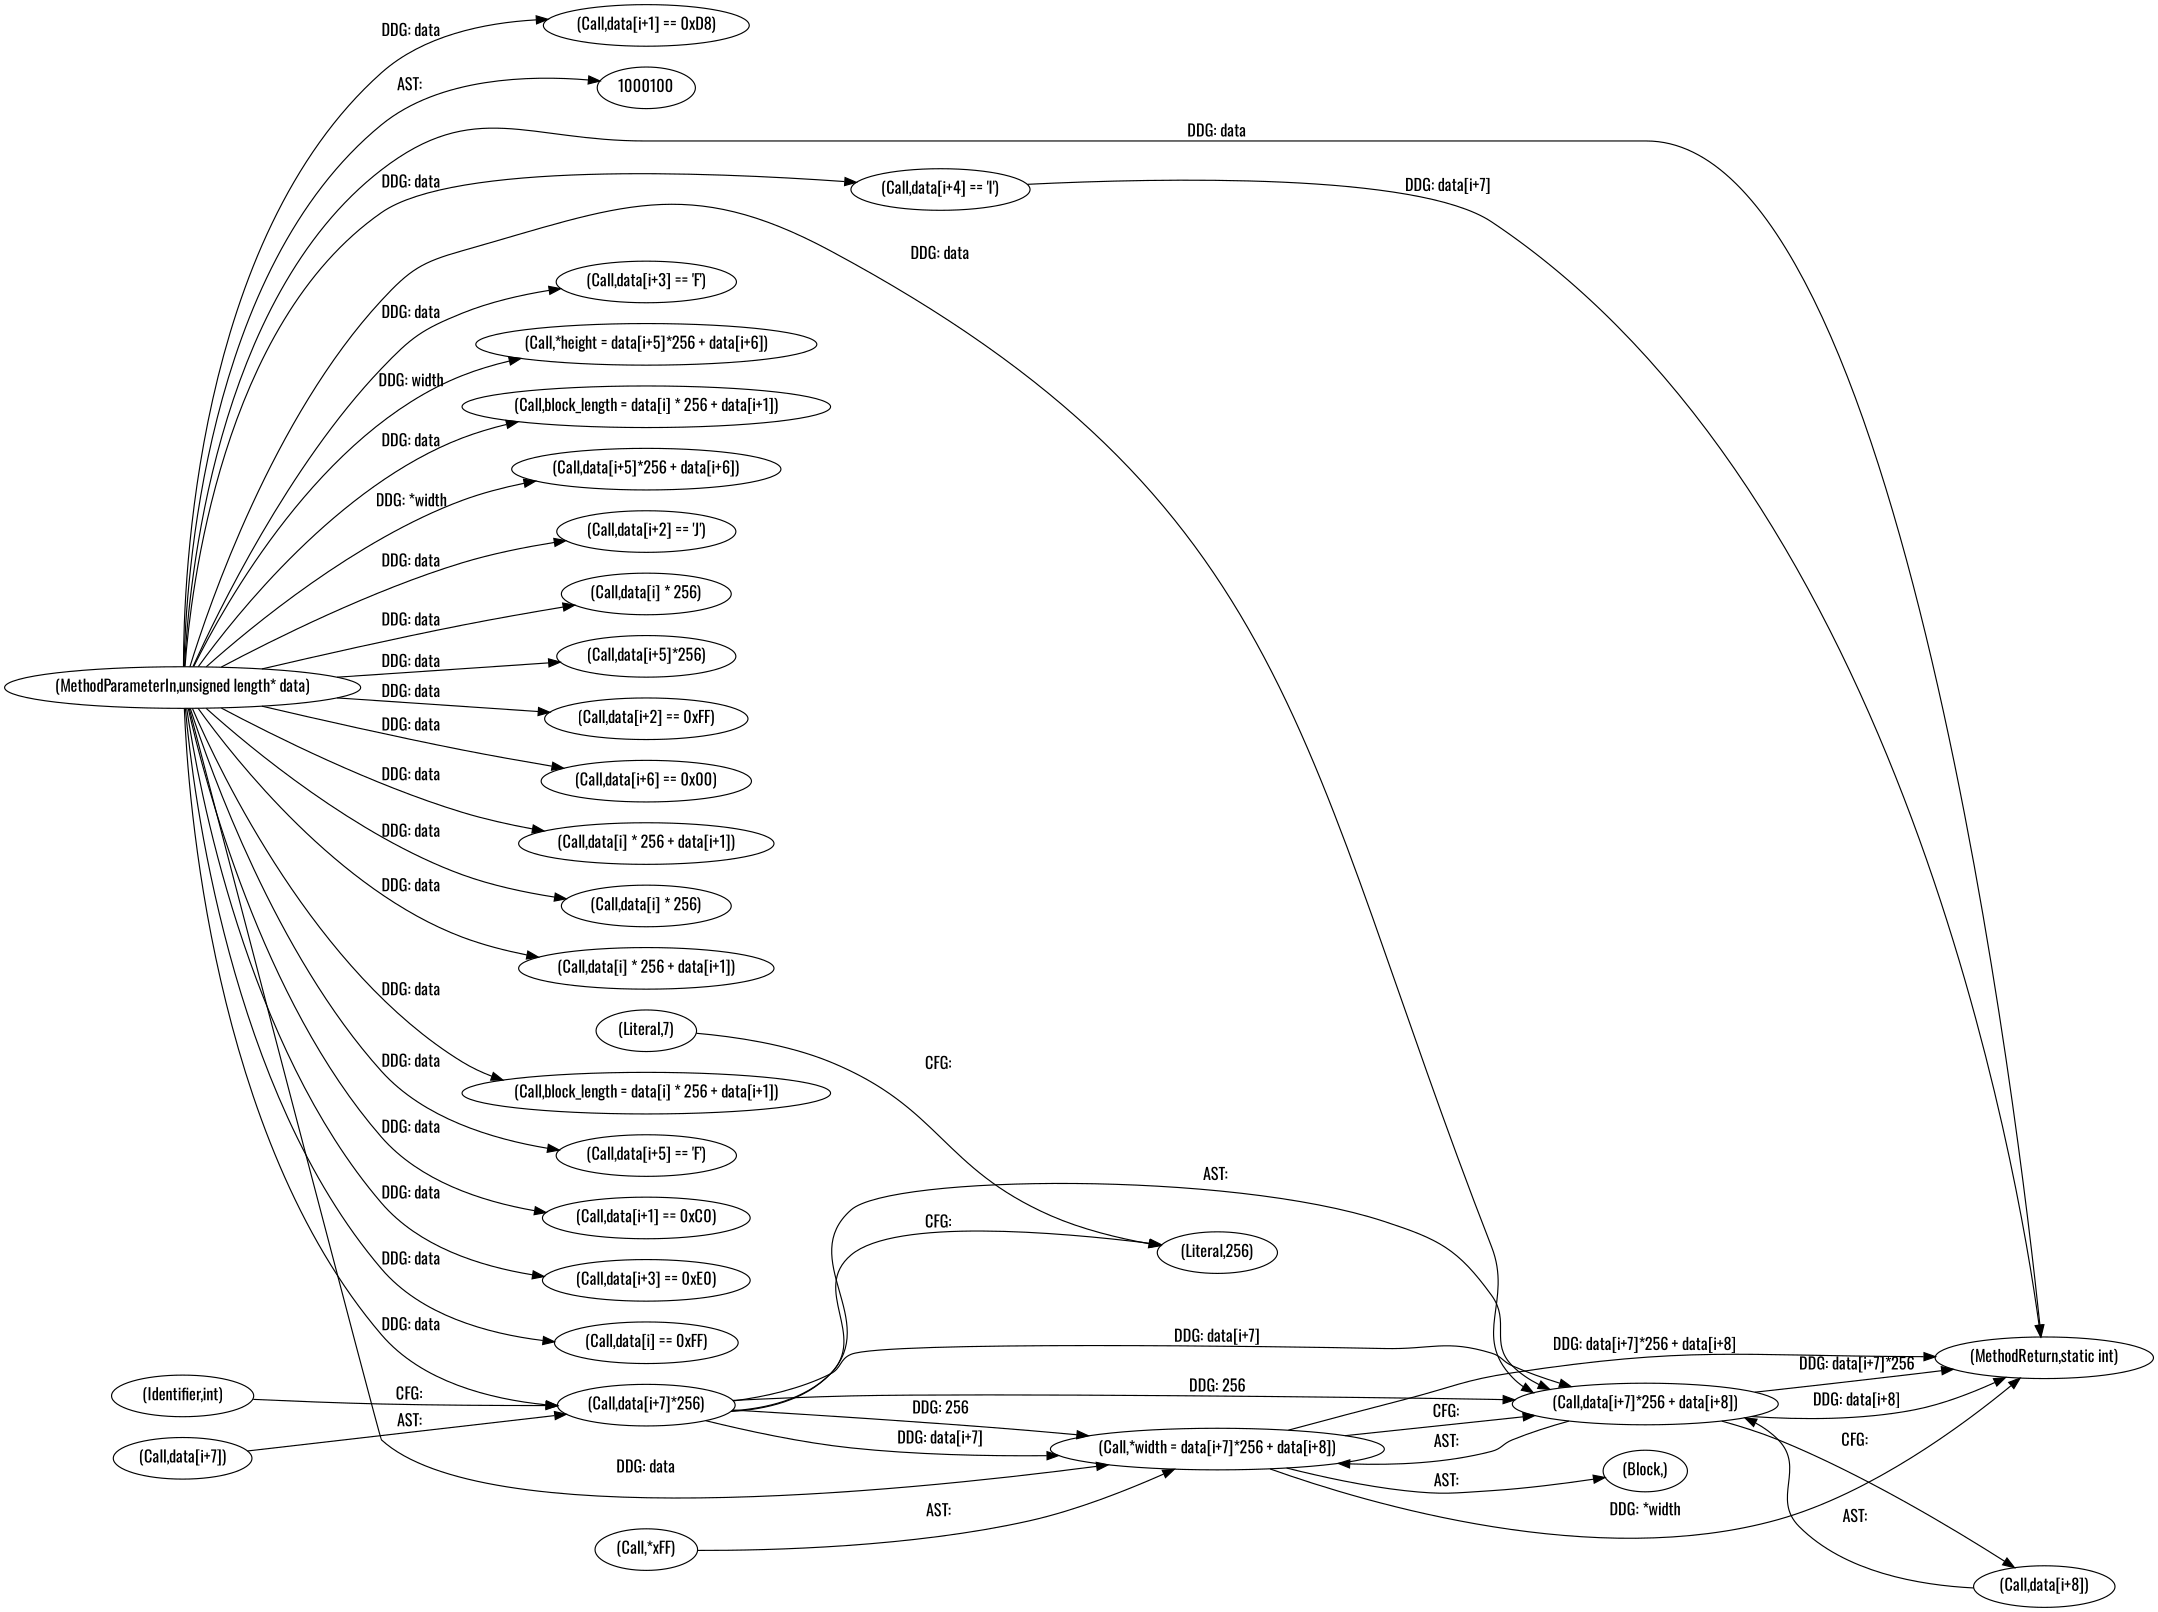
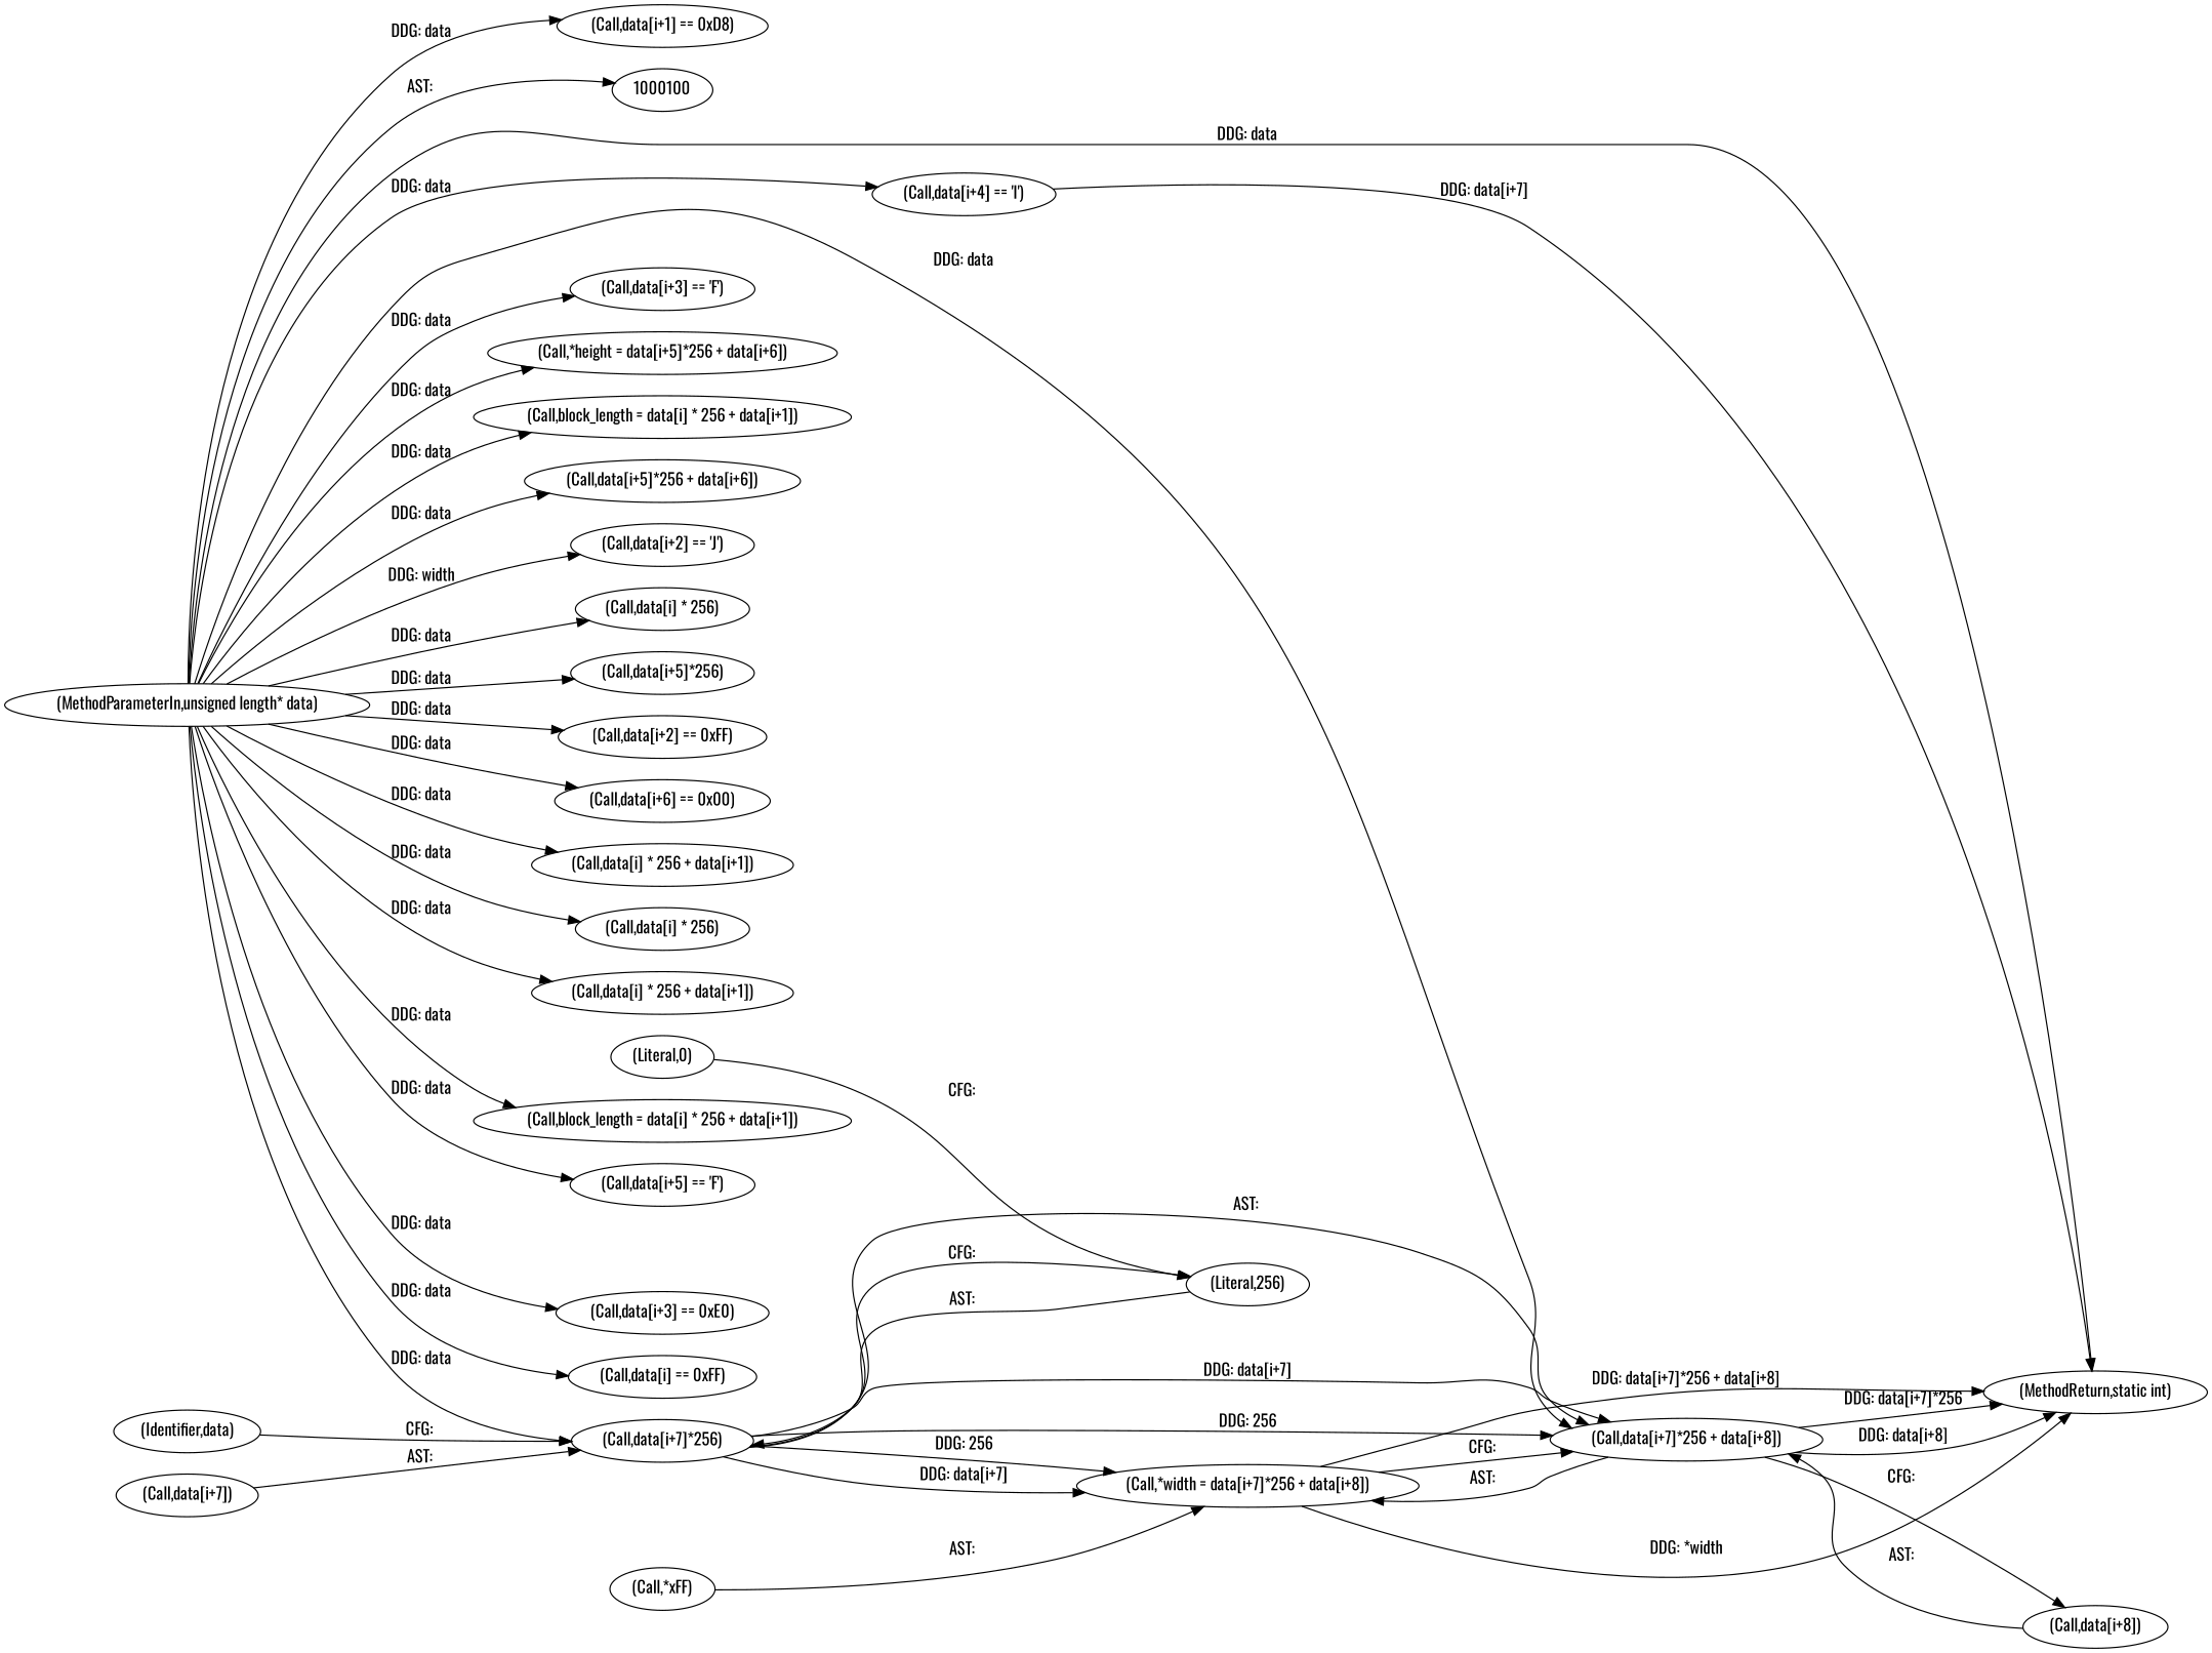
  digraph {
    fontname=Oswald
    rankdir=LR
    node [fontname=Oswald]
    edge [fontname=Oswald]
    n1 [label="(Call,data[i+7]*256)"]
    n2 [label="(Call,*width = data[i+7]*256 + data[i+8])"]
    n3 [label="(Call,data[i+7]*256 + data[i+8])"]
    n4 [label="(Literal,256)"]
    n5 [label="(MethodReturn,static int)"]
-   n6 [label="(Block,)"]
    n7 [label="(Call,data[i+8])"]
    n8 [label="(MethodParameterIn,unsigned length* data)"]
    n9 [label="(Call,data[i+3] == 'F')"]
    n10 [label="(Call,*height = data[i+5]*256 + data[i+6])"]
    n11 [label="(Call,block_length = data[i] * 256 + data[i+1])"]
    n12 [label="(Call,data[i+5]*256 + data[i+6])"]
    n13 [label="(Call,data[i+2] == 'J')"]
    n14 [label="(Call,data[i] * 256)"]
    n15 [label="(Call,data[i+5]*256)"]
    n16 [label="(Call,data[i+2] == 0xFF)"]
    n17 [label="(Call,data[i+6] == 0x00)"]
    n18 [label="(Call,data[i] * 256 + data[i+1])"]
    n19 [label="(Call,data[i] * 256)"]
    n20 [label="(Call,data[i] * 256 + data[i+1])"]
    n21 [label="(Call,data[i+4] == 'I')"]
    n22 [label="(Call,block_length = data[i] * 256 + data[i+1])"]
    n23 [label="(Call,data[i+5] == 'F')"]
-   n24 [label="(Call,data[i+1] == 0xC0)"]
    n25 [label="(Call,data[i+3] == 0xE0)"]
    n26 [label="(Call,data[i] == 0xFF)"]
    n27 [label="(Call,data[i+1] == 0xD8)"]
    1000100
    n29 [label="(Call,*xFF)"]
-   n30 [label="(Identifier,int)"]
-   n31 [label="(Literal,7)"]
+   n30 [label="(Identifier,data)"]
+   n31 [label="(Literal,0)"]
    n32 [label="(Call,data[i+7])"]
    n1 -> n2 [label="DDG: data[i+7]"]
    n1 -> n2 [label="DDG: 256"]
    n1 -> n3 [label="AST: "]
    n1 -> n3 [label="DDG: data[i+7]"]
    n1 -> n3 [label="DDG: 256"]
    n1 -> n4 [label="CFG: "]
    n2 -> n3 [label="CFG: "]
    n2 -> n5 [label="DDG: data[i+7]*256 + data[i+8]"]
    n2 -> n5 [label="DDG: *width"]
-   n2 -> n6 [label="AST: "]
    n3 -> n2 [label="AST: "]
    n3 -> n5 [label="DDG: data[i+7]*256"]
    n3 -> n5 [label="DDG: data[i+8]"]
    n3 -> n7 [label="CFG: "]
+   n4 -> n1 [label="AST: "]
    n7 -> n3 [label="AST: "]
    n8 -> n1 [label="DDG: data"]
-   n8 -> n2 [label="DDG: data"]
    n8 -> n3 [label="DDG: data"]
    n8 -> n5 [label="DDG: data"]
    n8 -> n9 [label="DDG: data"]
-   n8 -> n10 [label="DDG: width"]
+   n8 -> n10 [label="DDG: data"]
    n8 -> n11 [label="DDG: data"]
-   n8 -> n12 [label="DDG: *width"]
-   n8 -> n13 [label="DDG: data"]
+   n8 -> n12 [label="DDG: data"]
+   n8 -> n13 [label="DDG: width"]
    n8 -> n14 [label="DDG: data"]
    n8 -> n15 [label="DDG: data"]
    n8 -> n16 [label="DDG: data"]
    n8 -> n17 [label="DDG: data"]
    n8 -> n18 [label="DDG: data"]
    n8 -> n19 [label="DDG: data"]
    n8 -> n20 [label="DDG: data"]
    n8 -> n21 [label="DDG: data"]
    n8 -> n22 [label="DDG: data"]
    n8 -> n23 [label="DDG: data"]
-   n8 -> n24 [label="DDG: data"]
    n8 -> n25 [label="DDG: data"]
    n8 -> n26 [label="DDG: data"]
    n8 -> n27 [label="DDG: data"]
    n8 -> 1000100 [label="AST: "]
    n21 -> n5 [label="DDG: data[i+7]"]
    n29 -> n2 [label="AST: "]
    n30 -> n1 [label="CFG: "]
    n31 -> n4 [label="CFG: "]
    n32 -> n1 [label="AST: "]
  }
